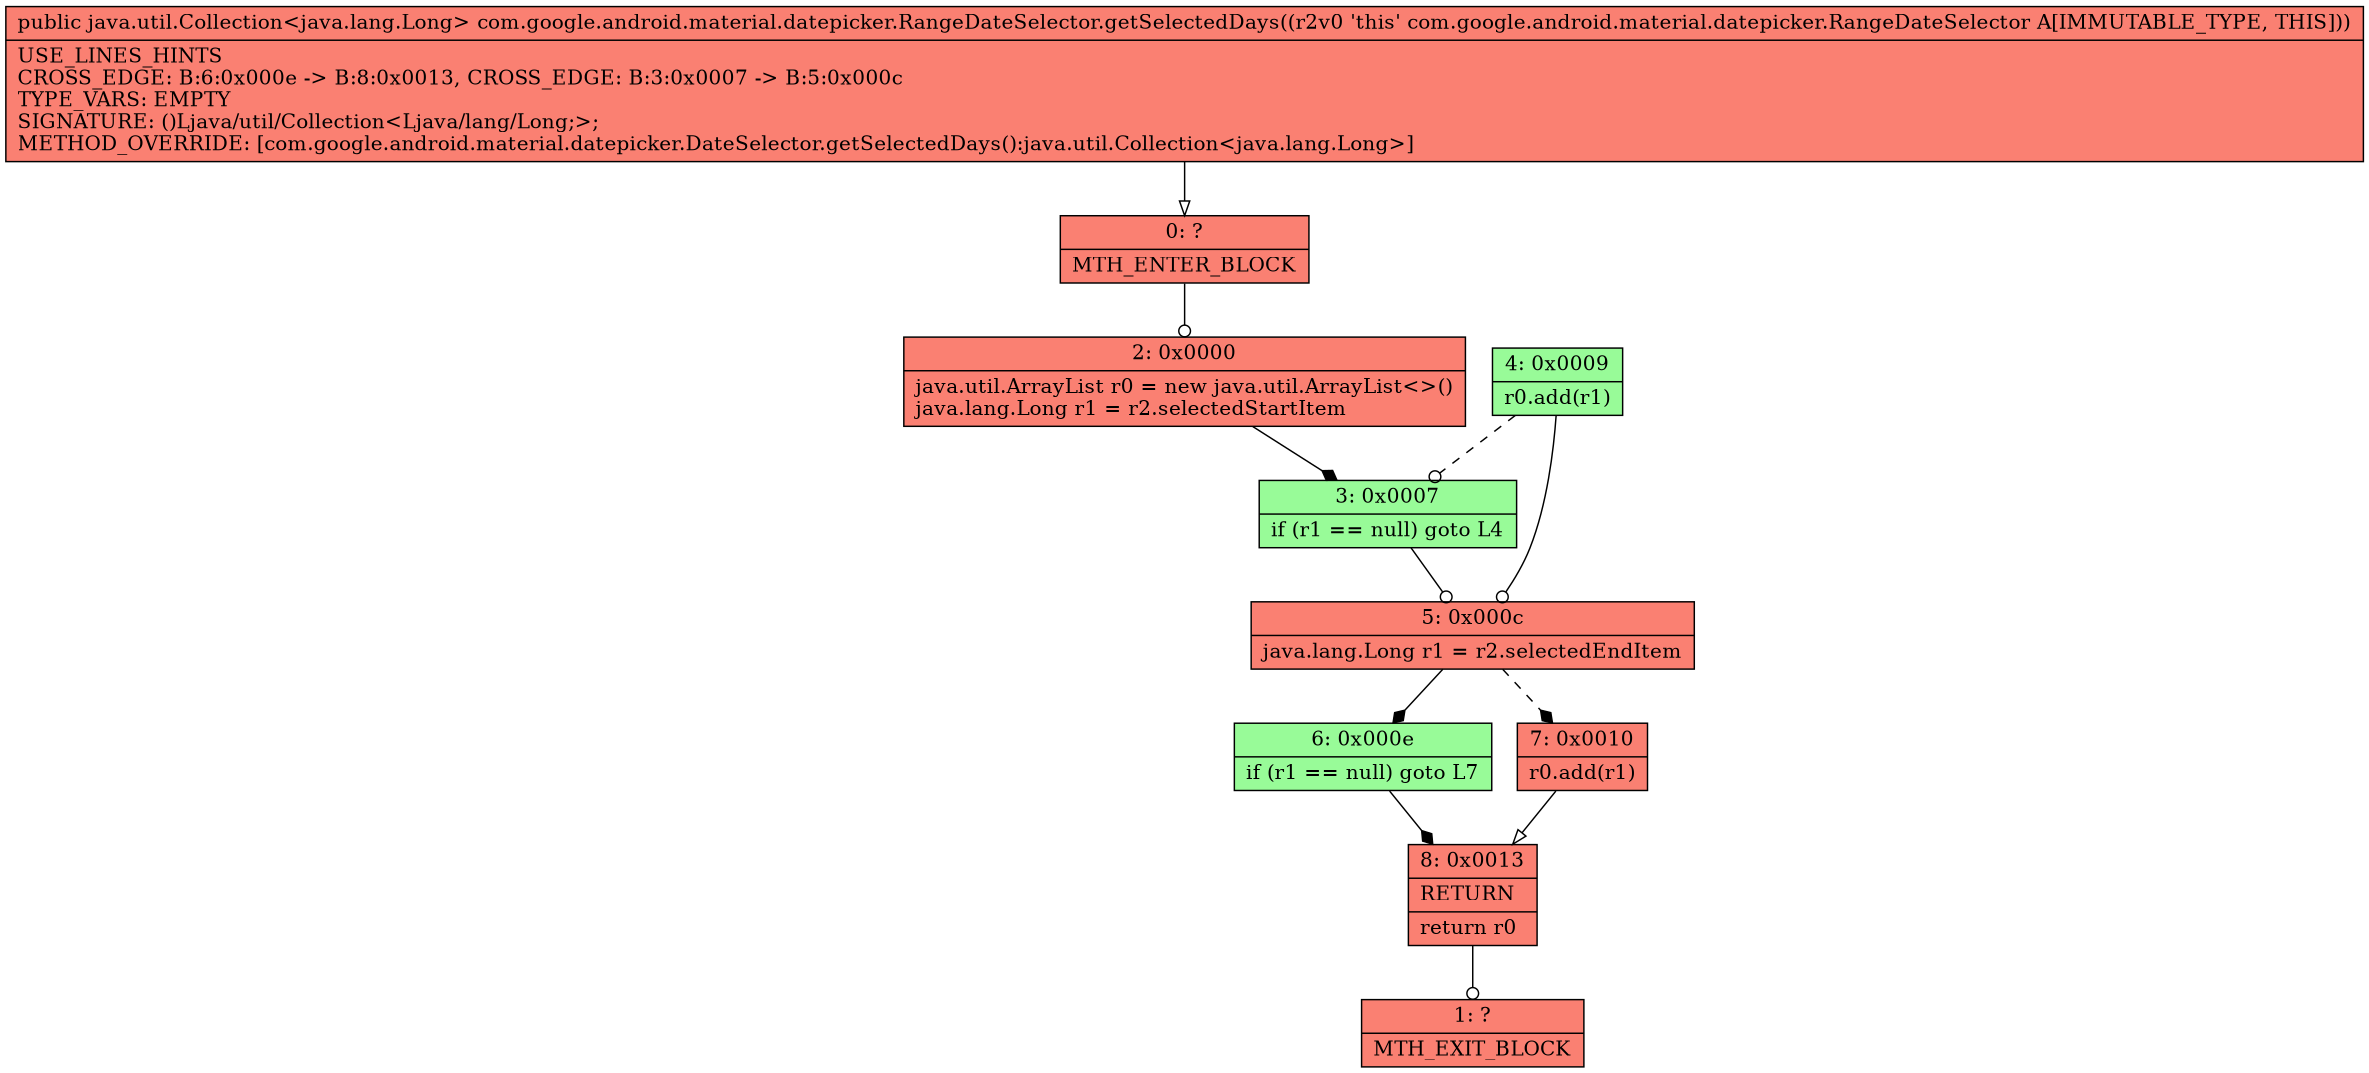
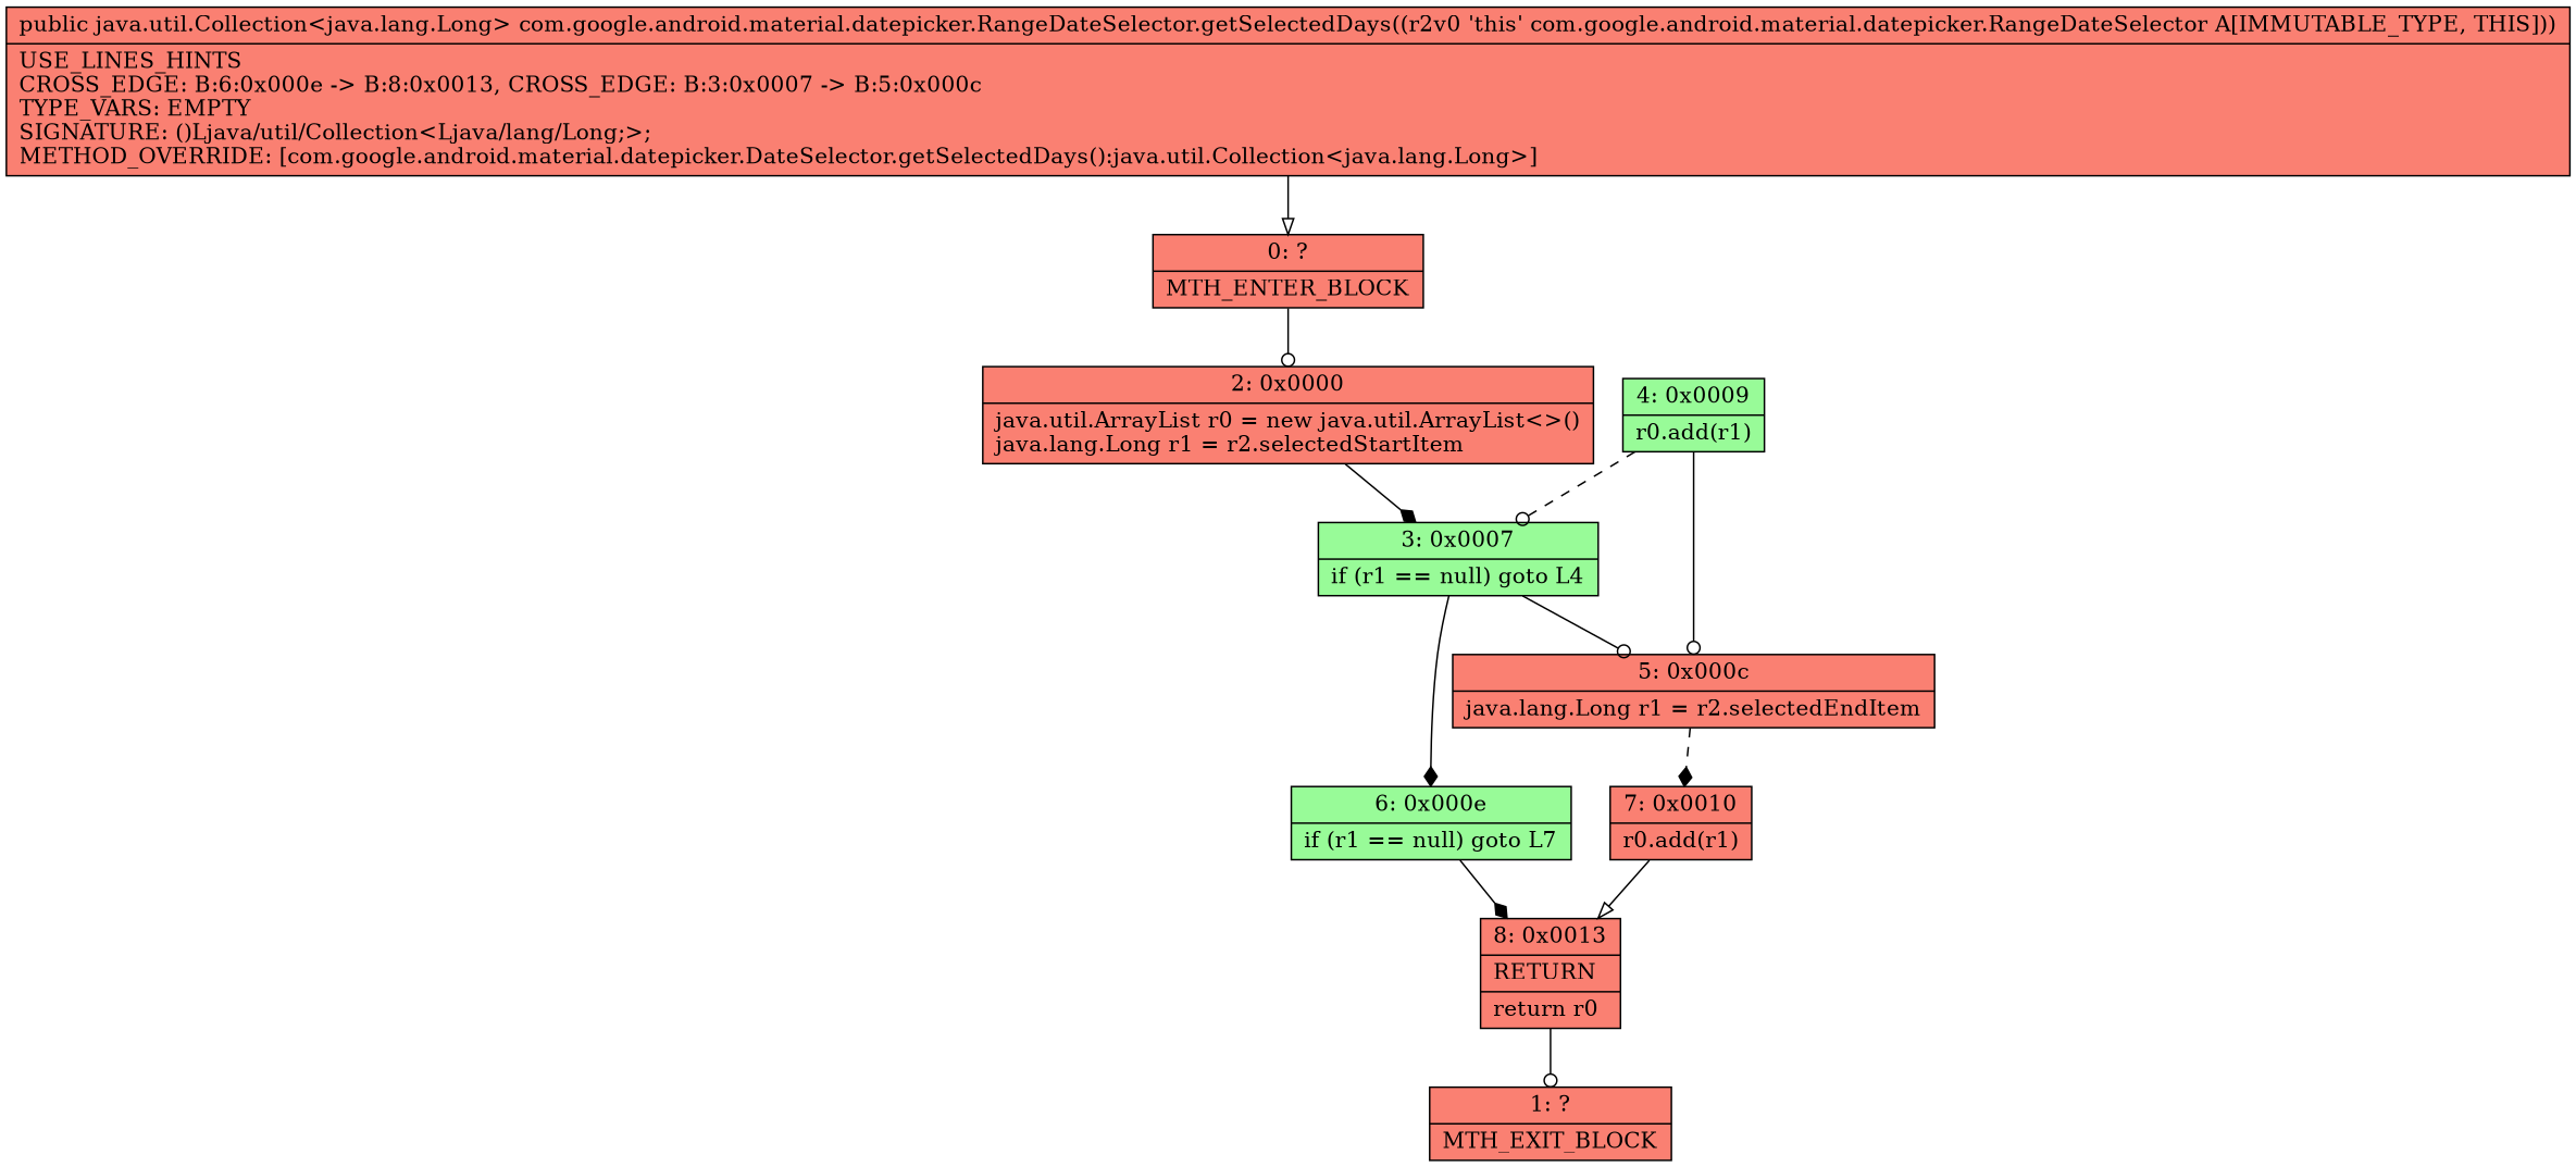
  digraph {
    node [fillcolor=salmon shape=record style=filled]
    edge [arrowhead=odot]
    n1 [label="{0\:\ ?|MTH_ENTER_BLOCK\l}"]
    n2 [label="{2\:\ 0x0000|java.util.ArrayList r0 = new java.util.ArrayList\<\>()\ljava.lang.Long r1 = r2.selectedStartItem\l}"]
    n3 [fillcolor=palegreen label="{3\:\ 0x0007|if (r1 == null) goto L4\l}"]
    n4 [label="{5\:\ 0x000c|java.lang.Long r1 = r2.selectedEndItem\l}"]
    n5 [fillcolor=palegreen label="{4\:\ 0x0009|r0.add(r1)\l}"]
    n6 [fillcolor=palegreen label="{6\:\ 0x000e|if (r1 == null) goto L7\l}"]
    n7 [label="{7\:\ 0x0010|r0.add(r1)\l}"]
    n8 [label="{8\:\ 0x0013|RETURN\l|return r0\l}"]
    n9 [label="{1\:\ ?|MTH_EXIT_BLOCK\l}"]
    n10 [label="{public java.util.Collection\<java.lang.Long\> com.google.android.material.datepicker.RangeDateSelector.getSelectedDays((r2v0 'this' com.google.android.material.datepicker.RangeDateSelector A[IMMUTABLE_TYPE, THIS]))  | USE_LINES_HINTS\lCROSS_EDGE: B:6:0x000e \-\> B:8:0x0013, CROSS_EDGE: B:3:0x0007 \-\> B:5:0x000c\lTYPE_VARS: EMPTY\lSIGNATURE: ()Ljava\/util\/Collection\<Ljava\/lang\/Long;\>;\lMETHOD_OVERRIDE: [com.google.android.material.datepicker.DateSelector.getSelectedDays():java.util.Collection\<java.lang.Long\>]\l}"]
    n1 -> n2
    n2 -> n3 [arrowhead=diamond]
    n3 -> n4
-   n4 -> n6 [arrowhead=diamond]
+   n3 -> n6 [arrowhead=diamond]
    n4 -> n7 [arrowhead=diamond style=dashed]
    n5 -> n3 [style=dashed]
    n5 -> n4
    n6 -> n8 [arrowhead=diamond]
    n7 -> n8 [arrowhead=onormal]
    n8 -> n9
    n10 -> n1 [arrowhead=onormal]
  }
